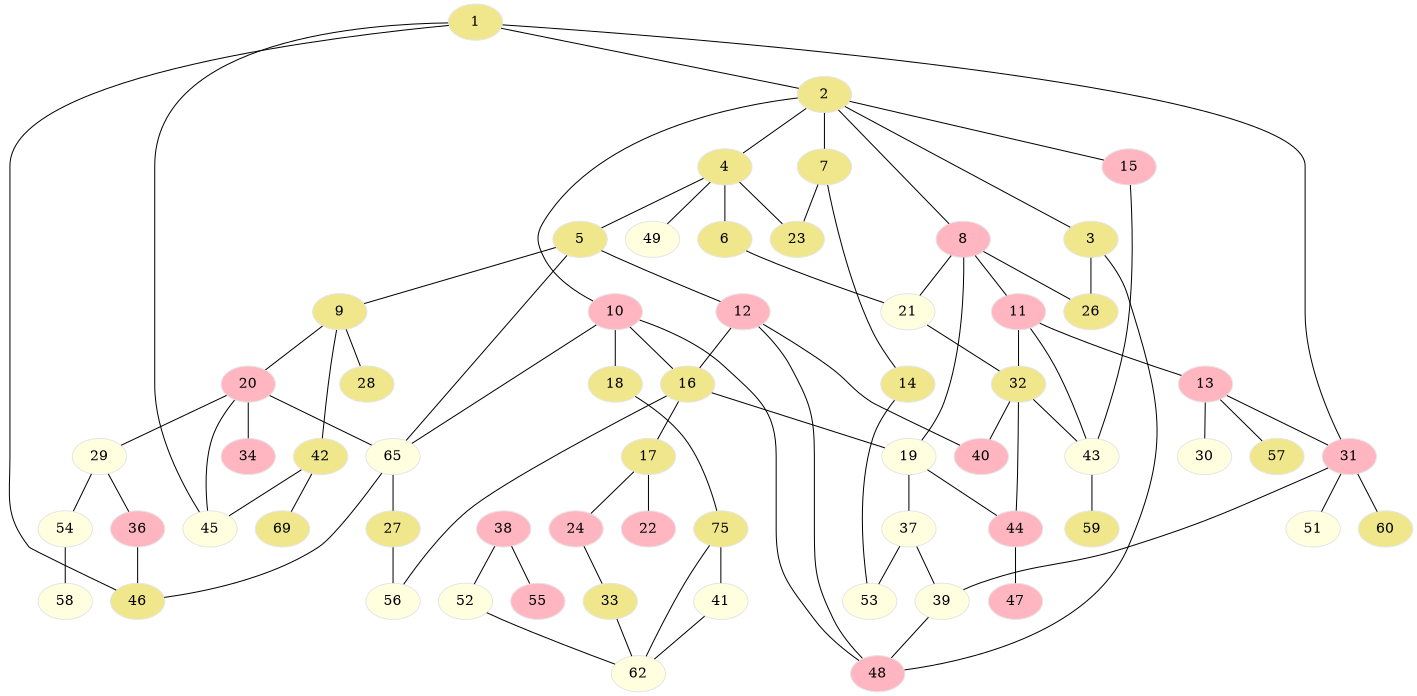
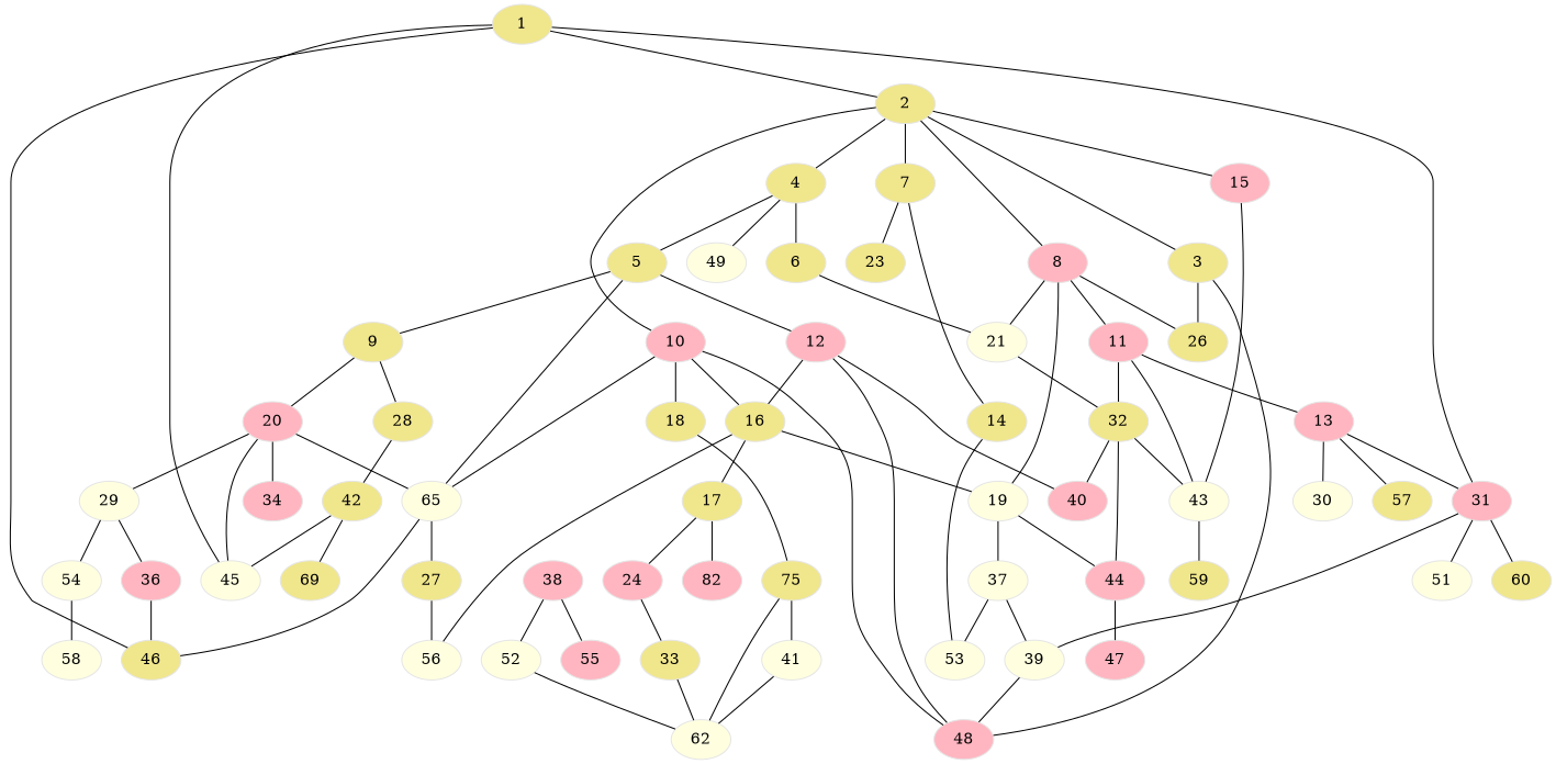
  graph {
    node [color=gray90 fillcolor=khaki style=filled]
    1
    2
    31 [fillcolor=lightpink]
    45 [fillcolor=lightyellow]
    46
    3
    4
    7
    8 [fillcolor=lightpink]
    10 [fillcolor=lightpink]
    15 [fillcolor=lightpink]
    39 [fillcolor=lightyellow]
    51 [fillcolor=lightyellow]
    60
    26
    48 [fillcolor=lightpink]
    5
    6
    23
    49 [fillcolor=lightyellow]
    14
    21 [fillcolor=lightyellow]
    11 [fillcolor=lightpink]
    19 [fillcolor=lightyellow]
    n25 [fillcolor=lightyellow label=65]
    16
    18
    43 [fillcolor=lightyellow]
    9
    12 [fillcolor=lightpink]
    20 [fillcolor=lightpink]
    28
    40 [fillcolor=lightpink]
    27
    32
    53 [fillcolor=lightyellow]
    13 [fillcolor=lightpink]
    37 [fillcolor=lightyellow]
    44 [fillcolor=lightpink]
    29 [fillcolor=lightyellow]
    34 [fillcolor=lightpink]
    42
    17
    56 [fillcolor=lightyellow]
    n45 [label=75]
    30 [fillcolor=lightyellow]
    57
    59
-   22 [fillcolor=lightpink]
+   22 [fillcolor=lightpink label=82]
    24 [fillcolor=lightpink]
    33
    62 [fillcolor=lightyellow]
    41 [fillcolor=lightyellow]
    47 [fillcolor=lightpink]
    36 [fillcolor=lightpink]
    54 [fillcolor=lightyellow]
    38 [fillcolor=lightpink]
    52 [fillcolor=lightyellow]
    55 [fillcolor=lightpink]
    n60 [label=69]
    58 [fillcolor=lightyellow]
    1 -- 2
    1 -- 31
    1 -- 45
    1 -- 46
    2 -- 3
    2 -- 4
    2 -- 7
    2 -- 8
    2 -- 10
    2 -- 15
    31 -- 39
    31 -- 51
    31 -- 60
    3 -- 26
    3 -- 48
    4 -- 5
    4 -- 6
-   4 -- 23
    4 -- 49
    7 -- 23
    7 -- 14
    8 -- 26
    8 -- 21
    8 -- 11
    8 -- 19
    10 -- 48
    10 -- n25
    10 -- 16
    10 -- 18
    15 -- 43
    39 -- 48
    5 -- n25
    5 -- 9
    5 -- 12
    6 -- 21
    14 -- 53
    21 -- 32
    11 -- 43
    11 -- 32
    11 -- 13
    19 -- 37
    19 -- 44
    n25 -- 46
    n25 -- 27
    16 -- 19
    16 -- 17
    16 -- 56
    18 -- n45
    43 -- 59
    9 -- 20
    9 -- 28
    12 -- 48
    12 -- 16
    12 -- 40
    20 -- 45
    20 -- n25
    20 -- 29
    20 -- 34
-   9 -- 42
+   28 -- 42
    27 -- 56
    32 -- 43
    32 -- 40
    32 -- 44
    13 -- 31
    13 -- 30
    13 -- 57
    37 -- 39
    37 -- 53
    44 -- 47
    29 -- 36
    29 -- 54
    42 -- 45
    42 -- n60
    17 -- 22
    17 -- 24
    n45 -- 62
    n45 -- 41
    24 -- 33
    33 -- 62
    41 -- 62
    36 -- 46
    54 -- 58
    38 -- 52
    38 -- 55
    52 -- 62
  }
